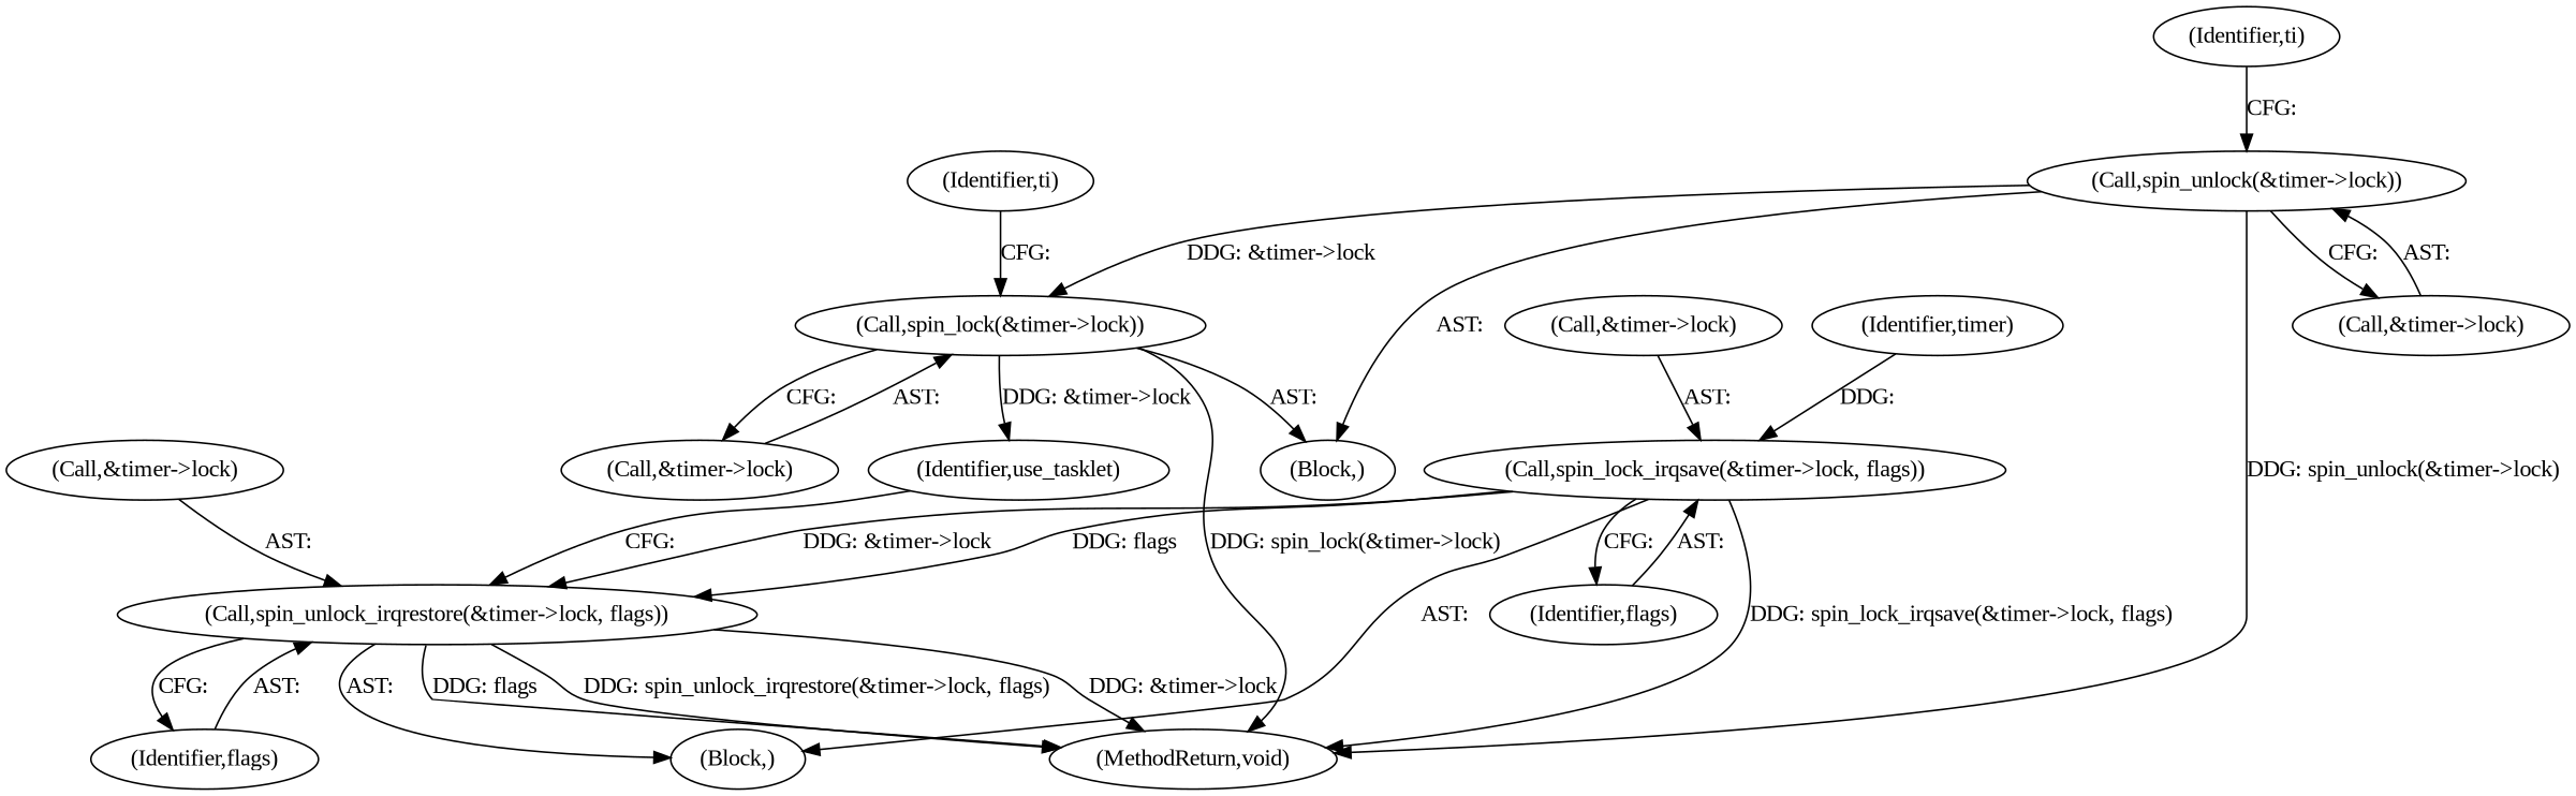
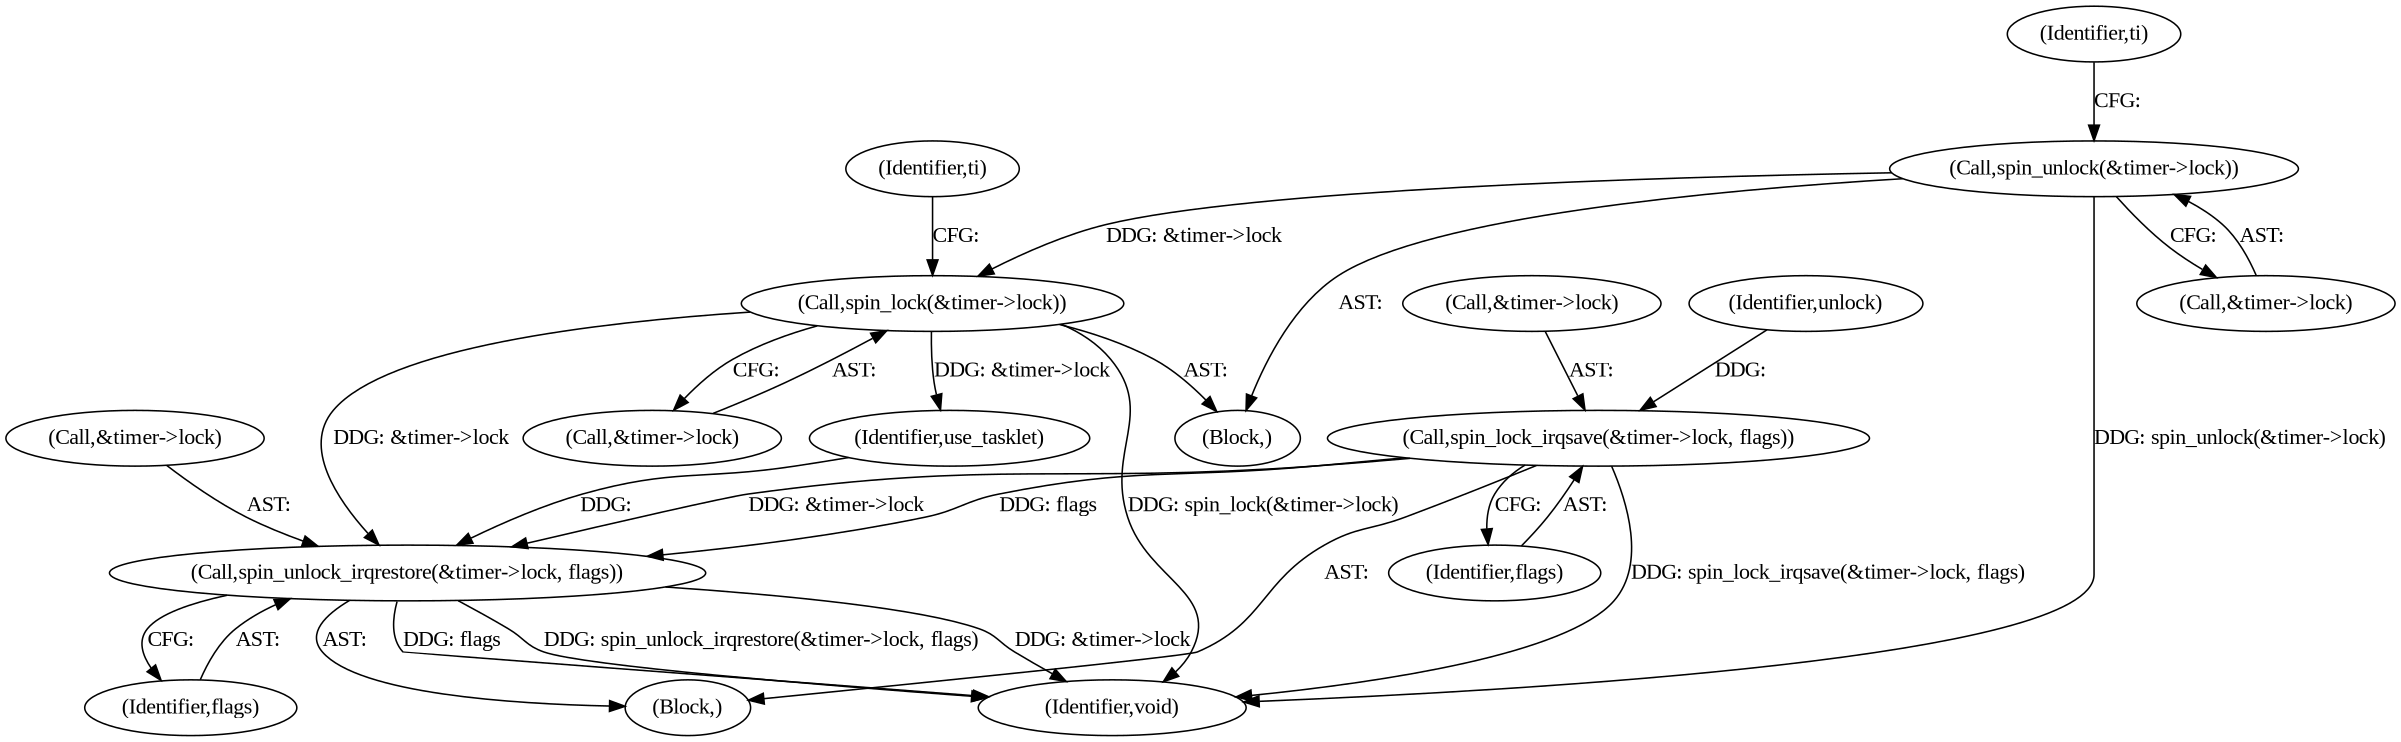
  digraph {
    fontname="Liberation Serif"
    node [fontname="Liberation Serif"]
    edge [fontname="Liberation Serif"]
    n1 [label="(Call,spin_unlock_irqrestore(&timer->lock, flags))"]
    n2 [label="(Block,)"]
-   n3 [label="(MethodReturn,void)"]
+   n3 [label="(Identifier,void)"]
    n4 [label="(Identifier,flags)"]
    n5 [label="(Call,spin_lock_irqsave(&timer->lock, flags))"]
    n6 [label="(Identifier,flags)"]
    n7 [label="(Call,spin_unlock(&timer->lock))"]
    n8 [label="(Call,spin_lock(&timer->lock))"]
    n9 [label="(Block,)"]
    n10 [label="(Call,&timer->lock)"]
    n11 [label="(Call,&timer->lock)"]
    n12 [label="(Identifier,use_tasklet)"]
    n13 [label="(Call,&timer->lock)"]
    n14 [label="(Identifier,ti)"]
    n15 [label="(Call,&timer->lock)"]
    n16 [label="(Identifier,ti)"]
-   n17 [label="(Identifier,timer)"]
+   n17 [label="(Identifier,unlock)"]
    n1 -> n2 [label="AST: "]
    n1 -> n3 [label="DDG: spin_unlock_irqrestore(&timer->lock, flags)"]
    n1 -> n3 [label="DDG: &timer->lock"]
    n1 -> n3 [label="DDG: flags"]
    n1 -> n4 [label="CFG: "]
    n4 -> n1 [label="AST: "]
    n5 -> n1 [label="DDG: &timer->lock"]
    n5 -> n1 [label="DDG: flags"]
    n5 -> n2 [label="AST: "]
    n5 -> n3 [label="DDG: spin_lock_irqsave(&timer->lock, flags)"]
    n5 -> n6 [label="CFG: "]
    n6 -> n5 [label="AST: "]
    n7 -> n3 [label="DDG: spin_unlock(&timer->lock)"]
    n7 -> n8 [label="DDG: &timer->lock"]
    n7 -> n9 [label="AST: "]
    n7 -> n10 [label="CFG: "]
+   n8 -> n1 [label="DDG: &timer->lock"]
    n8 -> n3 [label="DDG: spin_lock(&timer->lock)"]
    n8 -> n9 [label="AST: "]
    n8 -> n11 [label="CFG: "]
    n8 -> n12 [label="DDG: &timer->lock"]
    n10 -> n7 [label="AST: "]
    n11 -> n8 [label="AST: "]
-   n12 -> n1 [label="CFG: "]
+   n12 -> n1 [label="DDG: "]
    n13 -> n1 [label="AST: "]
    n14 -> n7 [label="CFG: "]
    n15 -> n5 [label="AST: "]
    n16 -> n8 [label="CFG: "]
    n17 -> n5 [label="DDG: "]
  }
